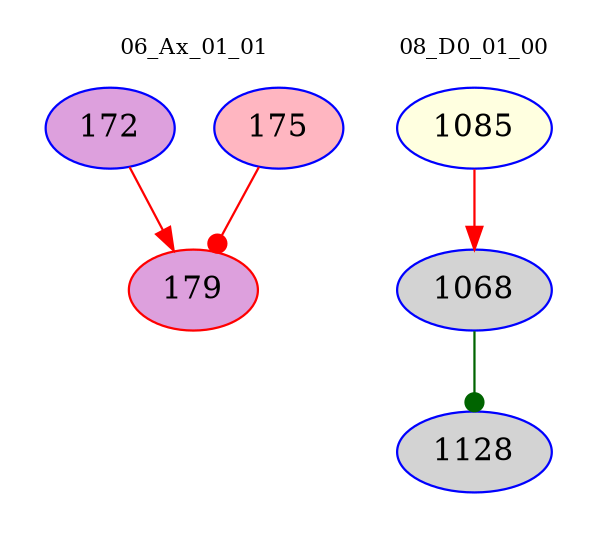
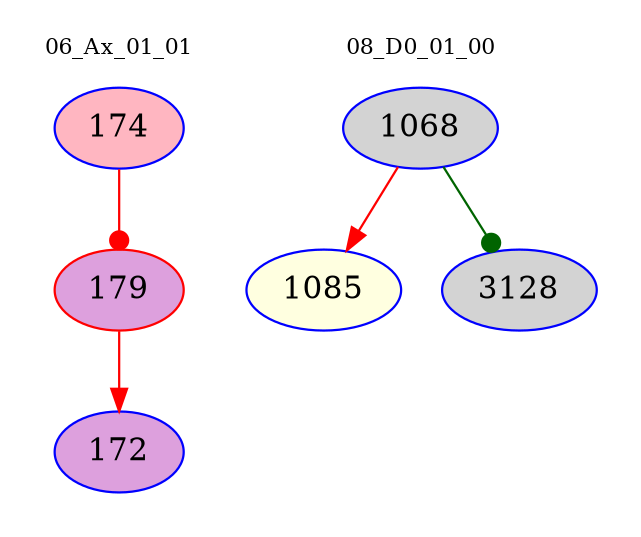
  digraph {
    node [color=blue fillcolor=plum style=filled]
    edge [arrowhead=dot color=red]
-   n1 [fillcolor=lightpink label=175]
+   n1 [fillcolor=lightpink label=174]
    n2 [color=red label=179]
    n3 [label=172]
    n4 [fillcolor=lightyellow label=1085]
    n5 [fillcolor=lightgrey label=1068]
-   n6 [fillcolor=lightgrey label=1128]
+   n6 [fillcolor=lightgrey label=3128]
    subgraph cluster_1 {
      color=white
      fontsize=10
      label="06_Ax_01_01"
      n1
      n2
      n3
    }
    subgraph cluster_2 {
      color=white
      fontsize=10
      label="08_D0_01_00"
      n4
      n5
      n6
    }
    n1 -> n2
-   n3 -> n2 [arrowhead=normal]
-   n4 -> n5 [arrowhead=normal]
+   n2 -> n3 [arrowhead=normal]
+   n5 -> n4 [arrowhead=normal]
    n5 -> n6 [color=darkgreen]
  }
